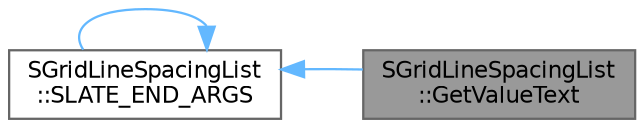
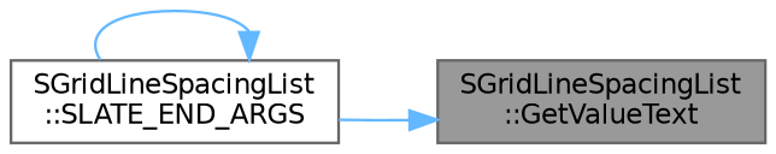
  digraph {
    rankdir=RL
    node [fontname=Helvetica fontsize=10 shape=box style=filled]
    edge [color=steelblue1 dir=back fontname=Helvetica fontsize=10 labelfontname=Helvetica labelfontsize=10 style=solid]
    n1 [color=gray40 fillcolor=grey60 fontcolor=black height=0.2 label="SGridLineSpacingList\l::GetValueText" width=0.4]
    n2 [color=grey40 fillcolor=white height=0.2 label="SGridLineSpacingList\l::SLATE_END_ARGS" width=0.4]
-   n2 -> n1
+   n1 -> n2
    n2 -> n2
  }
